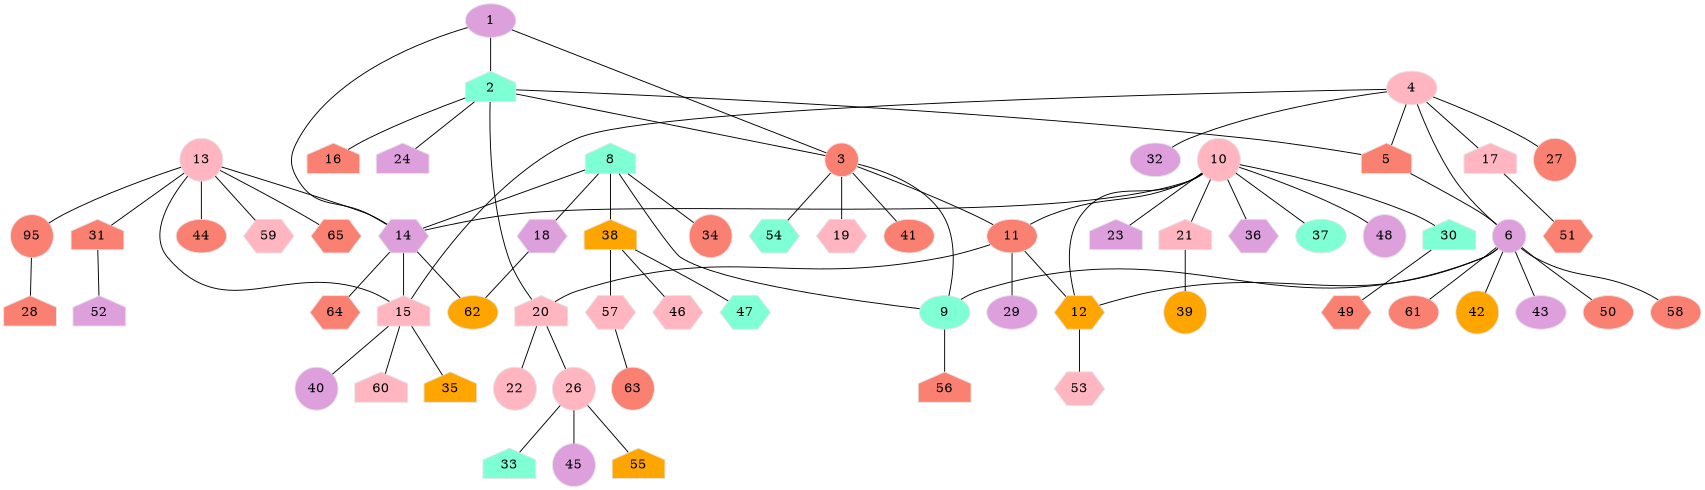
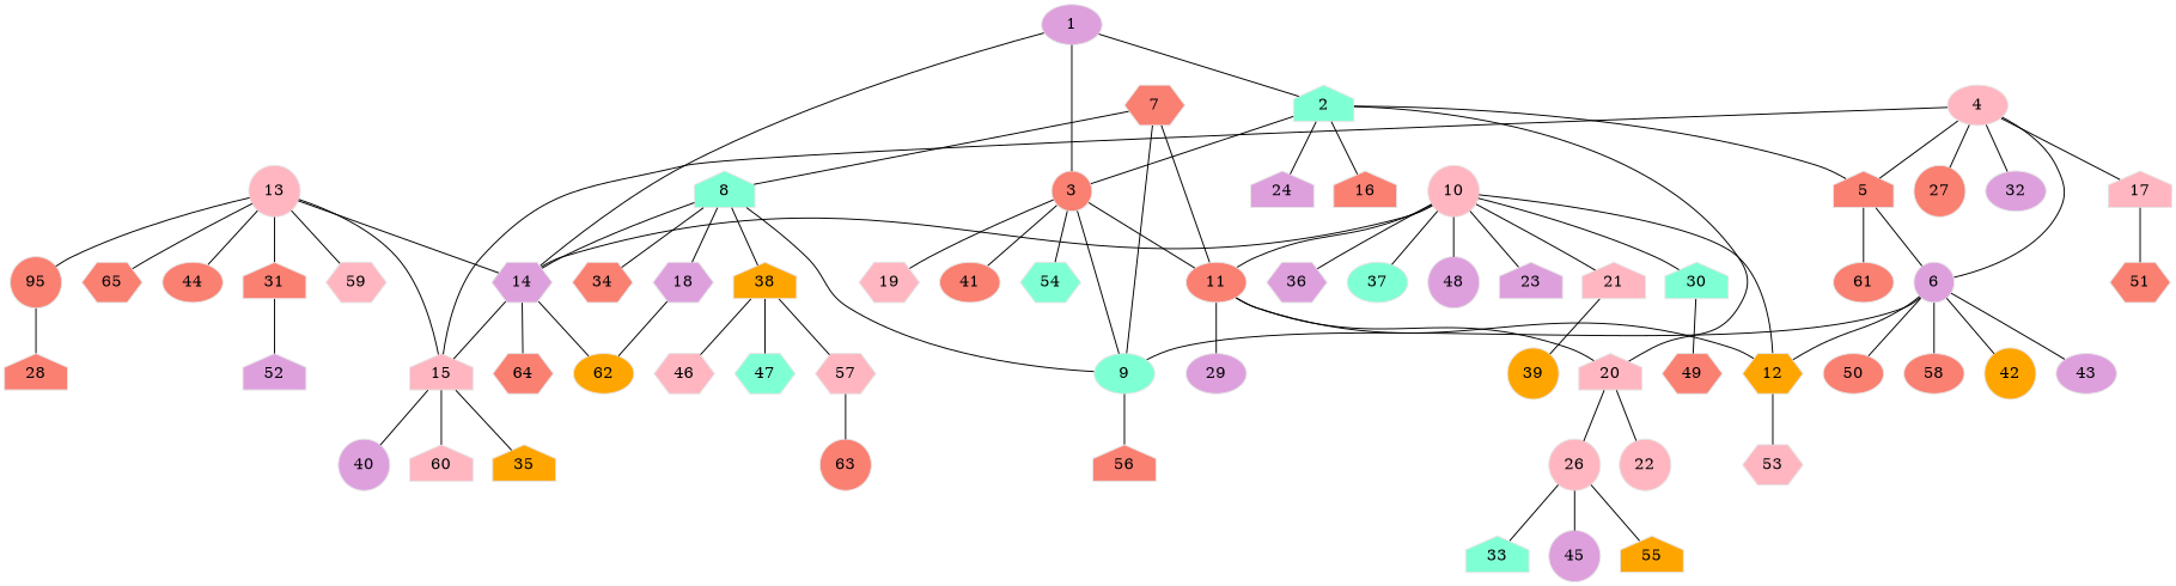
  graph {
    node [color=gray90 fillcolor=salmon shape=house style=filled]
    1 [fillcolor=plum shape=ellipse]
    2 [fillcolor=aquamarine]
    3 [shape=circle]
    14 [fillcolor=plum shape=hexagon]
    5
    16
    20 [fillcolor=lightpink]
    24 [fillcolor=plum]
    9 [fillcolor=aquamarine shape=ellipse]
    11 [shape=ellipse]
    19 [fillcolor=lightpink shape=hexagon]
    41 [shape=ellipse]
    54 [fillcolor=aquamarine shape=hexagon]
    15 [fillcolor=lightpink]
    62 [fillcolor=orange shape=ellipse]
    64 [shape=hexagon]
    6 [fillcolor=plum shape=circle]
    22 [fillcolor=lightpink shape=circle]
    26 [fillcolor=lightpink shape=circle]
    56
    12 [fillcolor=orange shape=hexagon]
    29 [fillcolor=plum shape=ellipse]
    4 [fillcolor=lightpink shape=ellipse]
    17 [fillcolor=lightpink]
    27 [shape=circle]
    32 [fillcolor=plum shape=ellipse]
    42 [fillcolor=orange shape=circle]
    43 [fillcolor=plum shape=ellipse]
    50 [shape=ellipse]
    58 [shape=ellipse]
    61 [shape=ellipse]
    35 [fillcolor=orange]
    40 [fillcolor=plum shape=circle]
    60 [fillcolor=lightpink]
    51 [shape=hexagon]
    53 [fillcolor=lightpink shape=hexagon]
+   7 [shape=hexagon]
    8 [fillcolor=aquamarine]
    18 [fillcolor=plum shape=hexagon]
-   34 [shape=circle]
+   34 [shape=hexagon]
    38 [fillcolor=orange]
    46 [fillcolor=lightpink shape=hexagon]
    47 [fillcolor=aquamarine shape=hexagon]
    57 [fillcolor=lightpink shape=hexagon]
    10 [fillcolor=lightpink shape=circle]
    21 [fillcolor=lightpink]
    23 [fillcolor=plum]
    30 [fillcolor=aquamarine]
    36 [fillcolor=plum shape=hexagon]
    37 [fillcolor=aquamarine shape=ellipse]
    48 [fillcolor=plum shape=circle]
    39 [fillcolor=orange shape=circle]
    49 [shape=hexagon]
    13 [fillcolor=lightpink shape=circle]
    n55 [label=95 shape=circle]
    31
    44 [shape=ellipse]
    59 [fillcolor=lightpink shape=hexagon]
    65 [shape=hexagon]
    28
    52 [fillcolor=plum]
    33 [fillcolor=aquamarine]
    45 [fillcolor=plum shape=circle]
    55 [fillcolor=orange]
    63 [shape=circle]
    1 -- 2
    1 -- 3
    1 -- 14
    2 -- 3
    2 -- 5
    2 -- 16
    2 -- 20
    2 -- 24
    3 -- 9
    3 -- 11
    3 -- 19
    3 -- 41
    3 -- 54
    14 -- 15
    14 -- 62
    14 -- 64
    5 -- 6
    20 -- 22
    20 -- 26
    9 -- 56
    11 -- 20
    11 -- 12
    11 -- 29
    15 -- 35
    15 -- 40
    15 -- 60
    6 -- 9
    6 -- 12
    6 -- 42
    6 -- 43
    6 -- 50
    6 -- 58
-   6 -- 61
+   5 -- 61
    26 -- 33
    26 -- 45
    26 -- 55
    12 -- 53
    4 -- 5
    4 -- 15
    4 -- 6
    4 -- 17
    4 -- 27
    4 -- 32
    17 -- 51
+   7 -- 9
+   7 -- 11
+   7 -- 8
    8 -- 14
    8 -- 9
    8 -- 18
    8 -- 34
    8 -- 38
    18 -- 62
    38 -- 46
    38 -- 47
    38 -- 57
    57 -- 63
    10 -- 14
    10 -- 11
    10 -- 12
    10 -- 21
    10 -- 23
    10 -- 30
    10 -- 36
    10 -- 37
    10 -- 48
    21 -- 39
    30 -- 49
    13 -- 14
    13 -- 15
    13 -- n55
    13 -- 31
    13 -- 44
    13 -- 59
    13 -- 65
    n55 -- 28
    31 -- 52
  }
